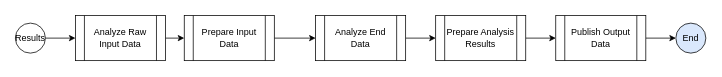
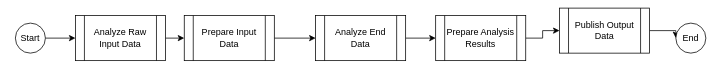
  <mxCell id="0" />
  <mxCell id="1" parent="0" />
  <mxCell id="2" style="edgeStyle=orthogonalEdgeStyle;rounded=0;orthogonalLoop=1;jettySize=auto;html=1;exitX=1;exitY=0.5;exitDx=0;exitDy=0;entryX=0;entryY=0.5;entryDx=0;entryDy=0;" parent="1" source="3" target="5" edge="1"><mxGeometry relative="1" as="geometry" /></mxCell>
- <mxCell id="3" value="Results" style="ellipse;whiteSpace=wrap;html=1;aspect=fixed;" parent="1" vertex="1"><mxGeometry y="30" width="40" height="40" as="geometry" x="20" /></mxCell>
+ <mxCell id="3" value="Start" style="ellipse;whiteSpace=wrap;html=1;aspect=fixed;" parent="1" vertex="1"><mxGeometry y="30" width="40" height="40" as="geometry" x="20" /></mxCell>
  <mxCell id="4" style="edgeStyle=orthogonalEdgeStyle;rounded=0;orthogonalLoop=1;jettySize=auto;html=1;exitX=1;exitY=0.5;exitDx=0;exitDy=0;entryX=0;entryY=0.5;entryDx=0;entryDy=0;" parent="1" source="5" target="7" edge="1"><mxGeometry relative="1" as="geometry" /></mxCell>
  <mxCell id="5" value="Analyze Raw Input Data" style="shape=process;whiteSpace=wrap;html=1;backgroundOutline=1;" parent="1" vertex="1"><mxGeometry x="100" width="120" height="60" as="geometry" y="20" /></mxCell>
  <mxCell id="6" style="edgeStyle=orthogonalEdgeStyle;rounded=0;orthogonalLoop=1;jettySize=auto;html=1;exitX=1;exitY=0.5;exitDx=0;exitDy=0;entryX=0;entryY=0.5;entryDx=0;entryDy=0;" parent="1" source="7" target="9" edge="1"><mxGeometry relative="1" as="geometry" /></mxCell>
  <mxCell id="7" value="Prepare Input Data" style="shape=process;whiteSpace=wrap;html=1;backgroundOutline=1;" parent="1" vertex="1"><mxGeometry x="245" y="20" width="120" height="60" as="geometry" /></mxCell>
  <mxCell id="8" style="edgeStyle=orthogonalEdgeStyle;rounded=0;orthogonalLoop=1;jettySize=auto;html=1;exitX=1;exitY=0.5;exitDx=0;exitDy=0;entryX=0;entryY=0.5;entryDx=0;entryDy=0;" parent="1" source="9" target="11" edge="1"><mxGeometry relative="1" as="geometry" /></mxCell>
  <mxCell id="9" value="Analyze End Data" style="shape=process;whiteSpace=wrap;html=1;backgroundOutline=1;" parent="1" vertex="1"><mxGeometry x="420" width="120" height="60" as="geometry" y="20" /></mxCell>
  <mxCell id="10" style="edgeStyle=orthogonalEdgeStyle;rounded=0;orthogonalLoop=1;jettySize=auto;html=1;exitX=1;exitY=0.5;exitDx=0;exitDy=0;entryX=0;entryY=0.5;entryDx=0;entryDy=0;" parent="1" source="11" target="13" edge="1"><mxGeometry relative="1" as="geometry" /></mxCell>
  <mxCell id="11" value="Prepare Analysis Results" style="shape=process;whiteSpace=wrap;html=1;backgroundOutline=1;" parent="1" vertex="1"><mxGeometry x="580" width="120" height="60" as="geometry" y="20" /></mxCell>
  <mxCell id="12" style="edgeStyle=orthogonalEdgeStyle;rounded=0;orthogonalLoop=1;jettySize=auto;html=1;exitX=1;exitY=0.5;exitDx=0;exitDy=0;entryX=0;entryY=0.5;entryDx=0;entryDy=0;" parent="1" source="13" target="14" edge="1"><mxGeometry relative="1" as="geometry" /></mxCell>
- <mxCell id="13" value="Publish Output Data" style="shape=process;whiteSpace=wrap;html=1;backgroundOutline=1;" parent="1" vertex="1"><mxGeometry x="740" width="120" height="60" as="geometry" y="20" /></mxCell>
- <mxCell id="14" value="End" style="ellipse;whiteSpace=wrap;html=1;aspect=fixed;fillColor=#dae8fc;" parent="1" vertex="1"><mxGeometry x="900" y="30" width="40" height="40" as="geometry" /></mxCell>
+ <mxCell id="13" value="Publish Output Data" style="shape=process;whiteSpace=wrap;html=1;backgroundOutline=1;" parent="1" vertex="1"><mxGeometry x="745" y="10" width="120" height="60" as="geometry" /></mxCell>
+ <mxCell id="14" value="End" style="ellipse;whiteSpace=wrap;html=1;aspect=fixed;" parent="1" vertex="1"><mxGeometry x="900" y="30" width="40" height="40" as="geometry" /></mxCell>
